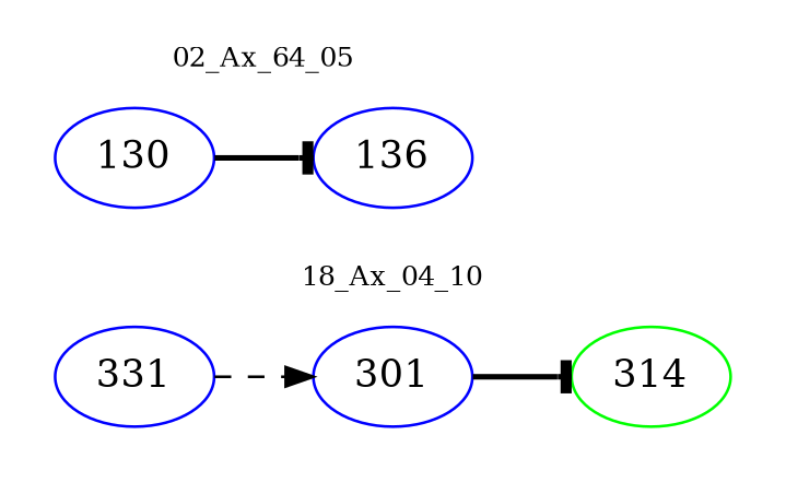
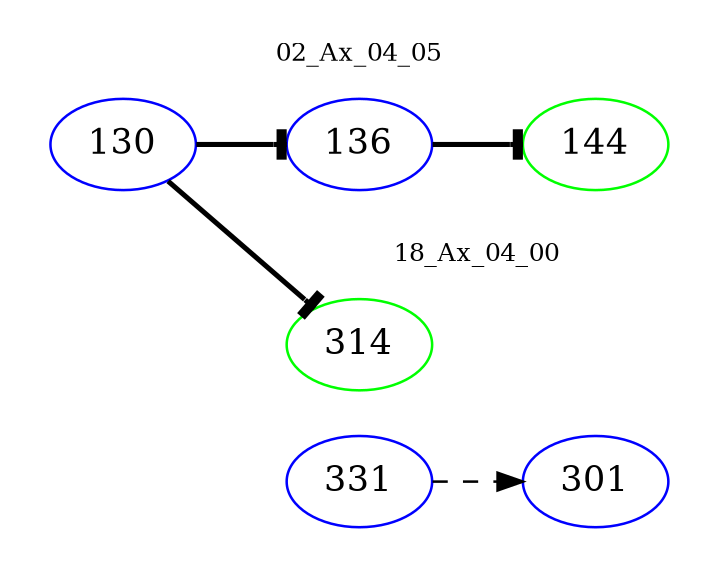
  digraph {
    rankdir=LR
    node [color=blue]
    edge [arrowhead=tee color=black style=bold]
    n1 [label=301]
    n2 [color=green label=314]
    n3 [label=331]
    n4 [label=136]
    n5 [label=130]
+   n6 [color=green label=144]
    subgraph cluster_1 {
      color=white
      fontsize=10
-     label="18_Ax_04_10"
+     label="18_Ax_04_00"
      n1
      n2
      n3
    }
    subgraph cluster_2 {
      color=white
      fontsize=10
-     label="02_Ax_64_05"
+     label="02_Ax_04_05"
      n4
      n5
+     n6
    }
-   n1 -> n2
+   n5 -> n2
    n3 -> n1 [arrowhead=normal style=dashed]
+   n4 -> n6
    n5 -> n4
  }
